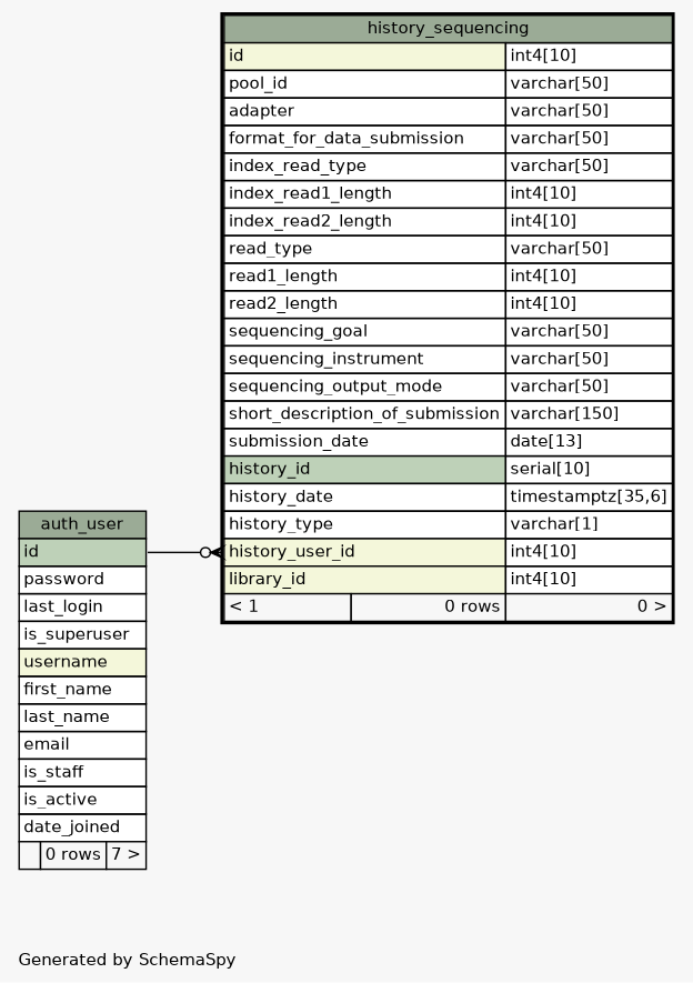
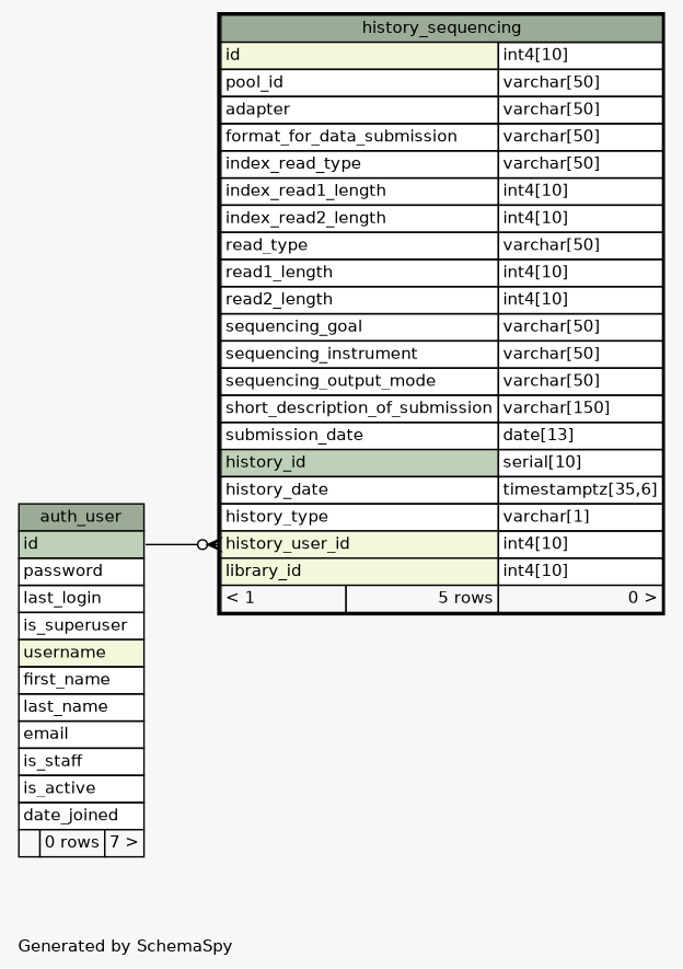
  digraph {
    bgcolor="#f7f7f7"
    fontname=Helvetica
    fontsize=11
    label="\nGenerated by SchemaSpy"
    labeljust=l
    nodesep=0.18
    rankdir=RL
    ranksep=0.46
    node [fontname=Helvetica fontsize=11 shape=plaintext]
-   n1 [label=<     <TABLE BORDER="2" CELLBORDER="1" CELLSPACING="0" BGCOLOR="#ffffff">       <TR><TD COLSPAN="3" BGCOLOR="#9bab96" ALIGN="CENTER">history_sequencing</TD></TR>       <TR><TD PORT="id" COLSPAN="2" BGCOLOR="#f4f7da" ALIGN="LEFT">id</TD><TD PORT="id.type" ALIGN="LEFT">int4[10]</TD></TR>       <TR><TD PORT="pool_id" COLSPAN="2" ALIGN="LEFT">pool_id</TD><TD PORT="pool_id.type" ALIGN="LEFT">varchar[50]</TD></TR>       <TR><TD PORT="adapter" COLSPAN="2" ALIGN="LEFT">adapter</TD><TD PORT="adapter.type" ALIGN="LEFT">varchar[50]</TD></TR>       <TR><TD PORT="format_for_data_submission" COLSPAN="2" ALIGN="LEFT">format_for_data_submission</TD><TD PORT="format_for_data_submission.type" ALIGN="LEFT">varchar[50]</TD></TR>       <TR><TD PORT="index_read_type" COLSPAN="2" ALIGN="LEFT">index_read_type</TD><TD PORT="index_read_type.type" ALIGN="LEFT">varchar[50]</TD></TR>       <TR><TD PORT="index_read1_length" COLSPAN="2" ALIGN="LEFT">index_read1_length</TD><TD PORT="index_read1_length.type" ALIGN="LEFT">int4[10]</TD></TR>       <TR><TD PORT="index_read2_length" COLSPAN="2" ALIGN="LEFT">index_read2_length</TD><TD PORT="index_read2_length.type" ALIGN="LEFT">int4[10]</TD></TR>       <TR><TD PORT="read_type" COLSPAN="2" ALIGN="LEFT">read_type</TD><TD PORT="read_type.type" ALIGN="LEFT">varchar[50]</TD></TR>       <TR><TD PORT="read1_length" COLSPAN="2" ALIGN="LEFT">read1_length</TD><TD PORT="read1_length.type" ALIGN="LEFT">int4[10]</TD></TR>       <TR><TD PORT="read2_length" COLSPAN="2" ALIGN="LEFT">read2_length</TD><TD PORT="read2_length.type" ALIGN="LEFT">int4[10]</TD></TR>       <TR><TD PORT="sequencing_goal" COLSPAN="2" ALIGN="LEFT">sequencing_goal</TD><TD PORT="sequencing_goal.type" ALIGN="LEFT">varchar[50]</TD></TR>       <TR><TD PORT="sequencing_instrument" COLSPAN="2" ALIGN="LEFT">sequencing_instrument</TD><TD PORT="sequencing_instrument.type" ALIGN="LEFT">varchar[50]</TD></TR>       <TR><TD PORT="sequencing_output_mode" COLSPAN="2" ALIGN="LEFT">sequencing_output_mode</TD><TD PORT="sequencing_output_mode.type" ALIGN="LEFT">varchar[50]</TD></TR>       <TR><TD PORT="short_description_of_submission" COLSPAN="2" ALIGN="LEFT">short_description_of_submission</TD><TD PORT="short_description_of_submission.type" ALIGN="LEFT">varchar[150]</TD></TR>       <TR><TD PORT="submission_date" COLSPAN="2" ALIGN="LEFT">submission_date</TD><TD PORT="submission_date.type" ALIGN="LEFT">date[13]</TD></TR>       <TR><TD PORT="history_id" COLSPAN="2" BGCOLOR="#bed1b8" ALIGN="LEFT">history_id</TD><TD PORT="history_id.type" ALIGN="LEFT">serial[10]</TD></TR>       <TR><TD PORT="history_date" COLSPAN="2" ALIGN="LEFT">history_date</TD><TD PORT="history_date.type" ALIGN="LEFT">timestamptz[35,6]</TD></TR>       <TR><TD PORT="history_type" COLSPAN="2" ALIGN="LEFT">history_type</TD><TD PORT="history_type.type" ALIGN="LEFT">varchar[1]</TD></TR>       <TR><TD PORT="history_user_id" COLSPAN="2" BGCOLOR="#f4f7da" ALIGN="LEFT">history_user_id</TD><TD PORT="history_user_id.type" ALIGN="LEFT">int4[10]</TD></TR>       <TR><TD PORT="library_id" COLSPAN="2" BGCOLOR="#f4f7da" ALIGN="LEFT">library_id</TD><TD PORT="library_id.type" ALIGN="LEFT">int4[10]</TD></TR>       <TR><TD ALIGN="LEFT" BGCOLOR="#f7f7f7">&lt; 1</TD><TD ALIGN="RIGHT" BGCOLOR="#f7f7f7">0 rows</TD><TD ALIGN="RIGHT" BGCOLOR="#f7f7f7">0 &gt;</TD></TR>     </TABLE>>]
+   n1 [label=<     <TABLE BORDER="2" CELLBORDER="1" CELLSPACING="0" BGCOLOR="#ffffff">       <TR><TD COLSPAN="3" BGCOLOR="#9bab96" ALIGN="CENTER">history_sequencing</TD></TR>       <TR><TD PORT="id" COLSPAN="2" BGCOLOR="#f4f7da" ALIGN="LEFT">id</TD><TD PORT="id.type" ALIGN="LEFT">int4[10]</TD></TR>       <TR><TD PORT="pool_id" COLSPAN="2" ALIGN="LEFT">pool_id</TD><TD PORT="pool_id.type" ALIGN="LEFT">varchar[50]</TD></TR>       <TR><TD PORT="adapter" COLSPAN="2" ALIGN="LEFT">adapter</TD><TD PORT="adapter.type" ALIGN="LEFT">varchar[50]</TD></TR>       <TR><TD PORT="format_for_data_submission" COLSPAN="2" ALIGN="LEFT">format_for_data_submission</TD><TD PORT="format_for_data_submission.type" ALIGN="LEFT">varchar[50]</TD></TR>       <TR><TD PORT="index_read_type" COLSPAN="2" ALIGN="LEFT">index_read_type</TD><TD PORT="index_read_type.type" ALIGN="LEFT">varchar[50]</TD></TR>       <TR><TD PORT="index_read1_length" COLSPAN="2" ALIGN="LEFT">index_read1_length</TD><TD PORT="index_read1_length.type" ALIGN="LEFT">int4[10]</TD></TR>       <TR><TD PORT="index_read2_length" COLSPAN="2" ALIGN="LEFT">index_read2_length</TD><TD PORT="index_read2_length.type" ALIGN="LEFT">int4[10]</TD></TR>       <TR><TD PORT="read_type" COLSPAN="2" ALIGN="LEFT">read_type</TD><TD PORT="read_type.type" ALIGN="LEFT">varchar[50]</TD></TR>       <TR><TD PORT="read1_length" COLSPAN="2" ALIGN="LEFT">read1_length</TD><TD PORT="read1_length.type" ALIGN="LEFT">int4[10]</TD></TR>       <TR><TD PORT="read2_length" COLSPAN="2" ALIGN="LEFT">read2_length</TD><TD PORT="read2_length.type" ALIGN="LEFT">int4[10]</TD></TR>       <TR><TD PORT="sequencing_goal" COLSPAN="2" ALIGN="LEFT">sequencing_goal</TD><TD PORT="sequencing_goal.type" ALIGN="LEFT">varchar[50]</TD></TR>       <TR><TD PORT="sequencing_instrument" COLSPAN="2" ALIGN="LEFT">sequencing_instrument</TD><TD PORT="sequencing_instrument.type" ALIGN="LEFT">varchar[50]</TD></TR>       <TR><TD PORT="sequencing_output_mode" COLSPAN="2" ALIGN="LEFT">sequencing_output_mode</TD><TD PORT="sequencing_output_mode.type" ALIGN="LEFT">varchar[50]</TD></TR>       <TR><TD PORT="short_description_of_submission" COLSPAN="2" ALIGN="LEFT">short_description_of_submission</TD><TD PORT="short_description_of_submission.type" ALIGN="LEFT">varchar[150]</TD></TR>       <TR><TD PORT="submission_date" COLSPAN="2" ALIGN="LEFT">submission_date</TD><TD PORT="submission_date.type" ALIGN="LEFT">date[13]</TD></TR>       <TR><TD PORT="history_id" COLSPAN="2" BGCOLOR="#bed1b8" ALIGN="LEFT">history_id</TD><TD PORT="history_id.type" ALIGN="LEFT">serial[10]</TD></TR>       <TR><TD PORT="history_date" COLSPAN="2" ALIGN="LEFT">history_date</TD><TD PORT="history_date.type" ALIGN="LEFT">timestamptz[35,6]</TD></TR>       <TR><TD PORT="history_type" COLSPAN="2" ALIGN="LEFT">history_type</TD><TD PORT="history_type.type" ALIGN="LEFT">varchar[1]</TD></TR>       <TR><TD PORT="history_user_id" COLSPAN="2" BGCOLOR="#f4f7da" ALIGN="LEFT">history_user_id</TD><TD PORT="history_user_id.type" ALIGN="LEFT">int4[10]</TD></TR>       <TR><TD PORT="library_id" COLSPAN="2" BGCOLOR="#f4f7da" ALIGN="LEFT">library_id</TD><TD PORT="library_id.type" ALIGN="LEFT">int4[10]</TD></TR>       <TR><TD ALIGN="LEFT" BGCOLOR="#f7f7f7">&lt; 1</TD><TD ALIGN="RIGHT" BGCOLOR="#f7f7f7">5 rows</TD><TD ALIGN="RIGHT" BGCOLOR="#f7f7f7">0 &gt;</TD></TR>     </TABLE>>]
    n2 [label=<     <TABLE BORDER="0" CELLBORDER="1" CELLSPACING="0" BGCOLOR="#ffffff">       <TR><TD COLSPAN="3" BGCOLOR="#9bab96" ALIGN="CENTER">auth_user</TD></TR>       <TR><TD PORT="id" COLSPAN="3" BGCOLOR="#bed1b8" ALIGN="LEFT">id</TD></TR>       <TR><TD PORT="password" COLSPAN="3" ALIGN="LEFT">password</TD></TR>       <TR><TD PORT="last_login" COLSPAN="3" ALIGN="LEFT">last_login</TD></TR>       <TR><TD PORT="is_superuser" COLSPAN="3" ALIGN="LEFT">is_superuser</TD></TR>       <TR><TD PORT="username" COLSPAN="3" BGCOLOR="#f4f7da" ALIGN="LEFT">username</TD></TR>       <TR><TD PORT="first_name" COLSPAN="3" ALIGN="LEFT">first_name</TD></TR>       <TR><TD PORT="last_name" COLSPAN="3" ALIGN="LEFT">last_name</TD></TR>       <TR><TD PORT="email" COLSPAN="3" ALIGN="LEFT">email</TD></TR>       <TR><TD PORT="is_staff" COLSPAN="3" ALIGN="LEFT">is_staff</TD></TR>       <TR><TD PORT="is_active" COLSPAN="3" ALIGN="LEFT">is_active</TD></TR>       <TR><TD PORT="date_joined" COLSPAN="3" ALIGN="LEFT">date_joined</TD></TR>       <TR><TD ALIGN="LEFT" BGCOLOR="#f7f7f7">  </TD><TD ALIGN="RIGHT" BGCOLOR="#f7f7f7">0 rows</TD><TD ALIGN="RIGHT" BGCOLOR="#f7f7f7">7 &gt;</TD></TR>     </TABLE>>]
    n1 -> n2 [arrowhead=none arrowsize=0.8 arrowtail=crowodot dir=back headport="id:e" tailport="history_user_id:w"]
  }
